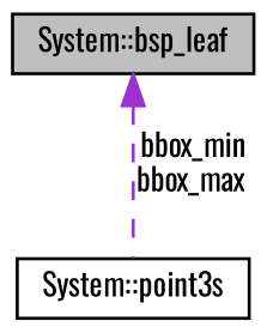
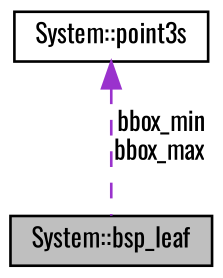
  digraph {
    fontname=Oswald
    node [color=black fontname=Oswald fontsize=10 shape=record style=filled]
    n1 [fillcolor=grey75 fontcolor=black height=0.2 label="System::bsp_leaf" width=0.4]
    n2 [fillcolor=white height=0.2 label="System::point3s" width=0.4]
-   n1 -> n2 [color=darkorchid3 dir=back fontname=Oswald fontsize=10 label=" bbox_min\nbbox_max" labelfontname=Helvetica labelfontsize=10 style=dashed]
+   n2 -> n1 [color=darkorchid3 dir=back fontname=Oswald fontsize=10 label=" bbox_min\nbbox_max" labelfontname=Helvetica labelfontsize=10 style=dashed]
  }
